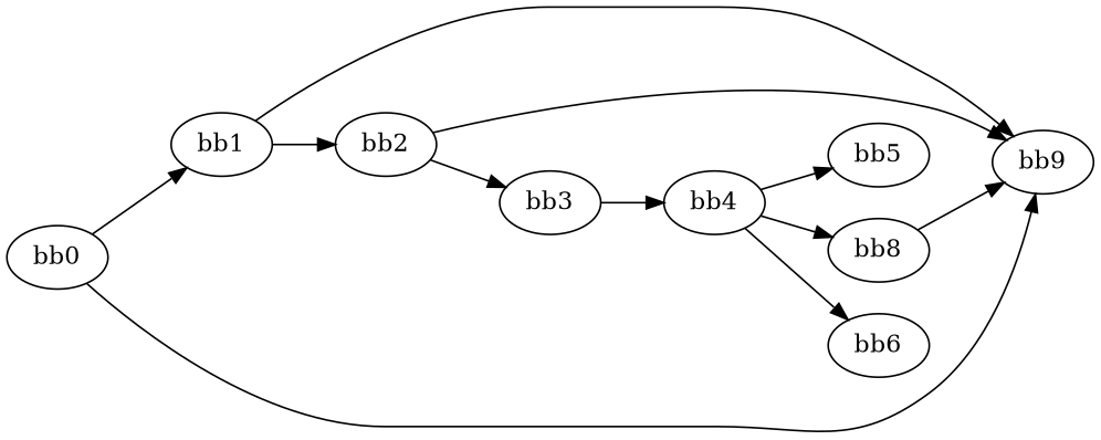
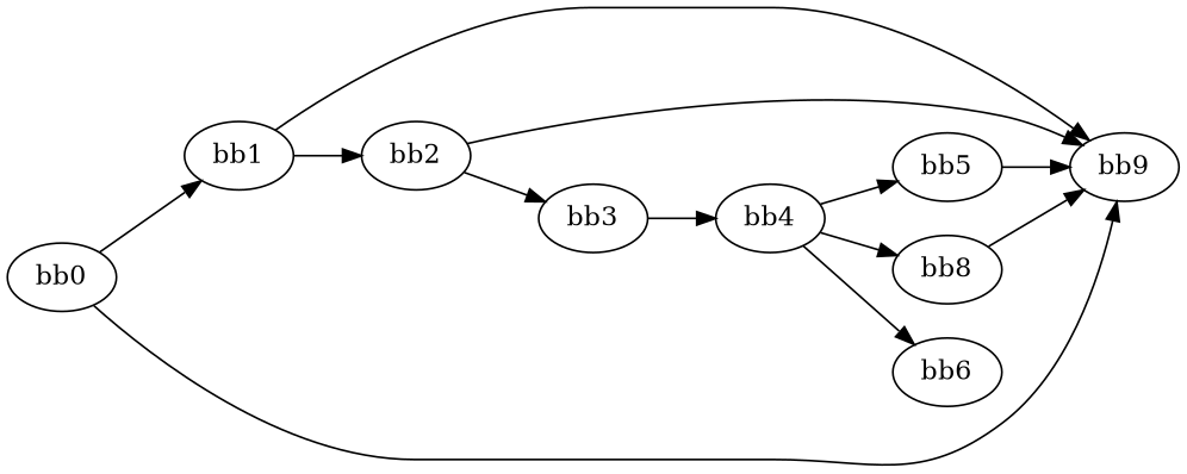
  digraph {
    rankdir=LR
    n1 [label="bb0\l"]
    n2 [label="bb1\l"]
    n3 [label="bb9\l"]
    n4 [label="bb2\l"]
    n5 [label="bb3\l"]
    n6 [label="bb4\l"]
    n7 [label="bb5\l"]
    n8 [label="bb8\l"]
    n9 [label="bb6\l"]
    n1 -> n2
    n1 -> n3
    n2 -> n3
    n2 -> n4
    n4 -> n3
    n4 -> n5
    n5 -> n6
    n6 -> n7
    n6 -> n8
    n6 -> n9
+   n7 -> n3
    n8 -> n3
  }
